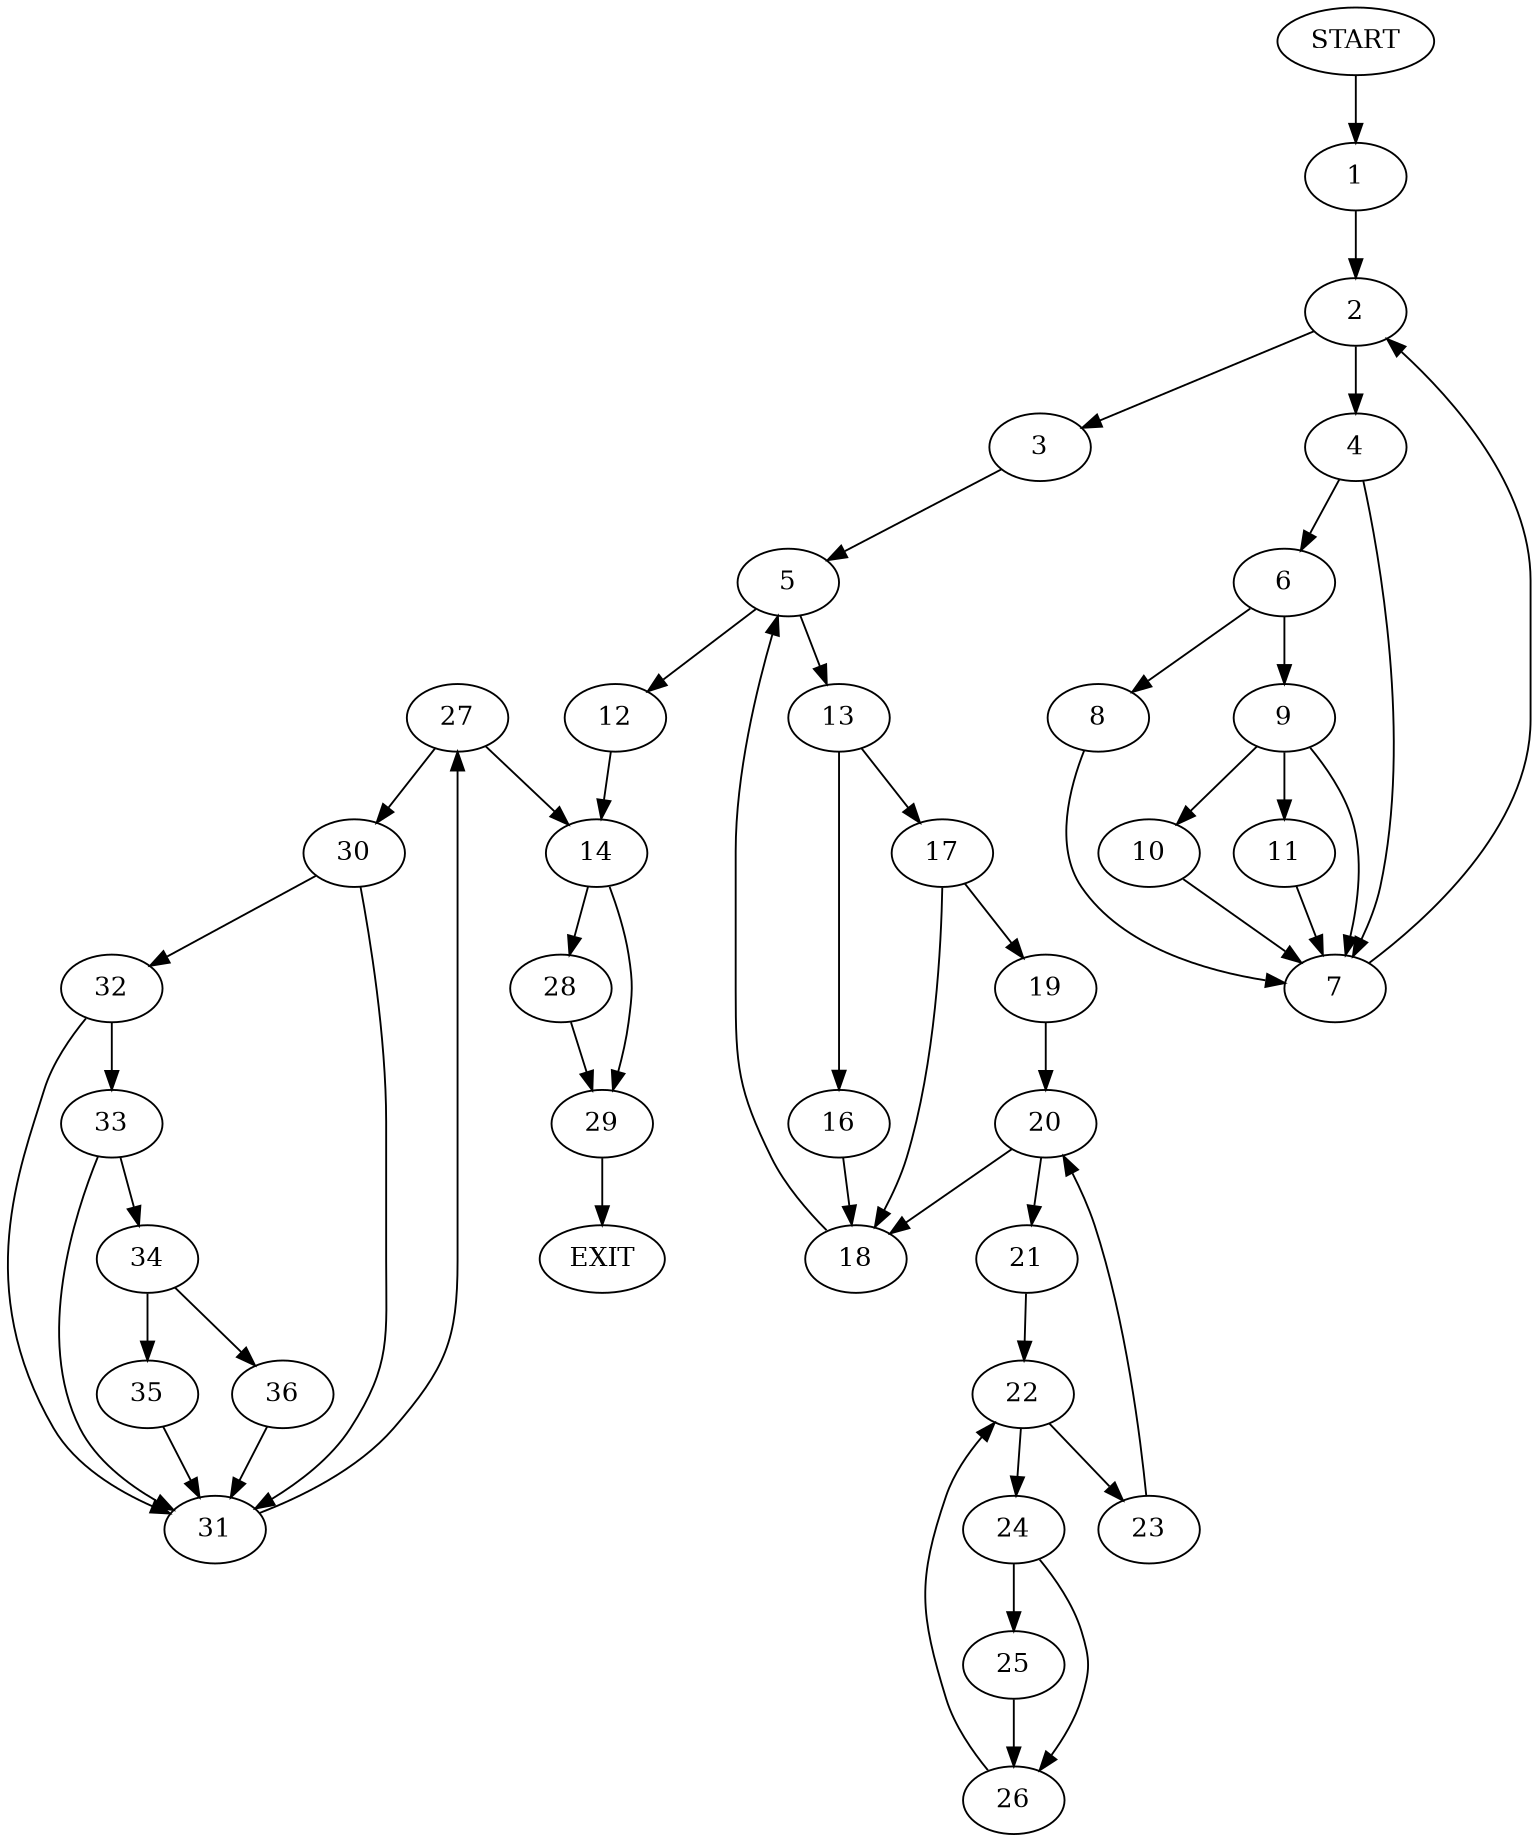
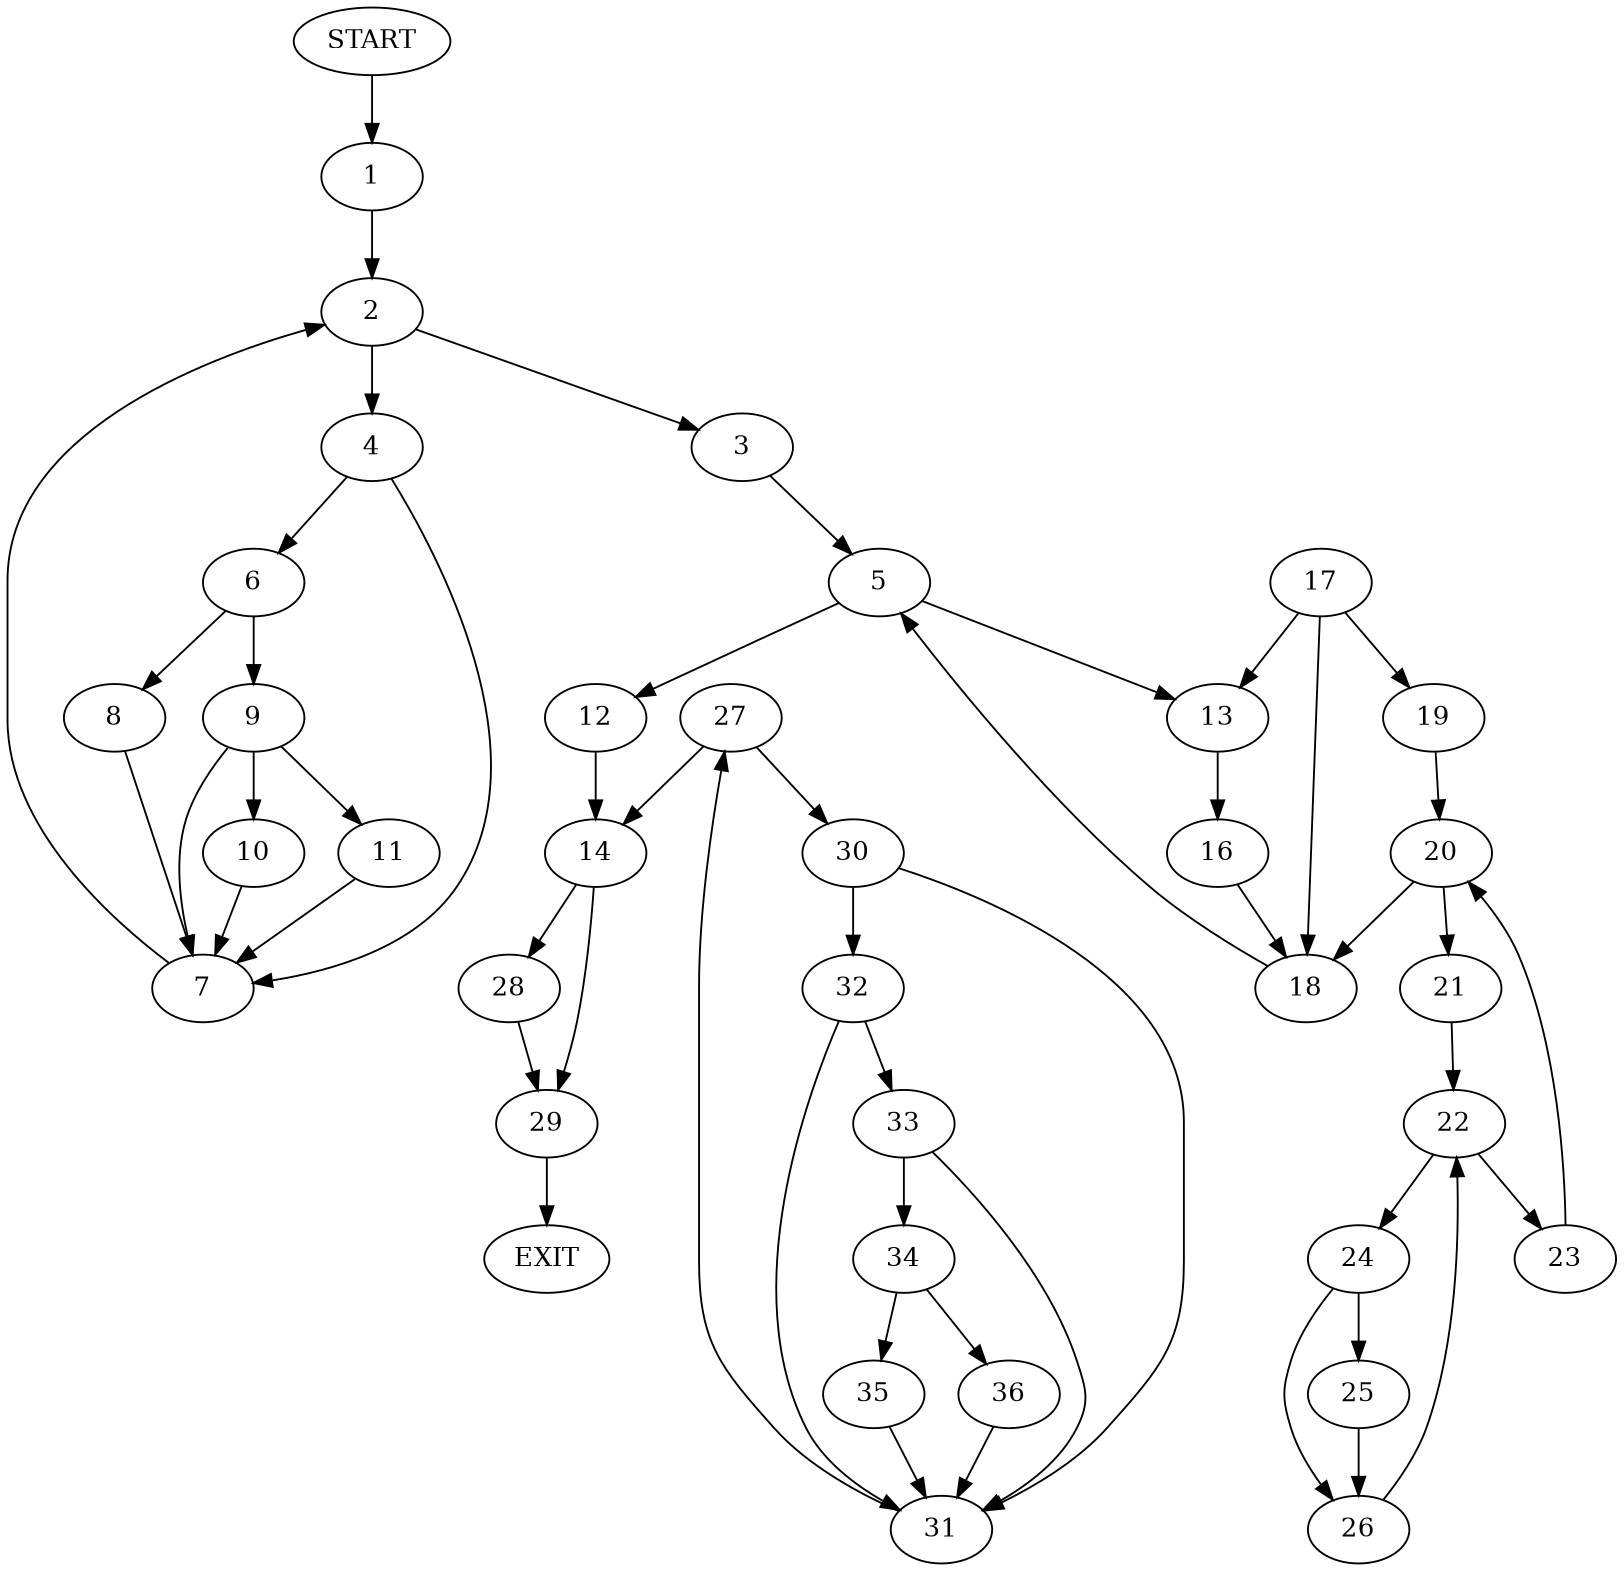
  digraph {
    n1 [label=START]
    1
    2
    n4 [label=EXIT]
    3
    4
    5
    6
    7
    12
    13
    8
    9
    14
    16
    17
    10
    11
    28
    29
    18
    19
    27
    30
    20
    21
    22
    23
    24
    25
    26
    31
    32
    33
    34
    35
    36
    n1 -> 1
    1 -> 2
    2 -> 3
    2 -> 4
    3 -> 5
    4 -> 6
    4 -> 7
    5 -> 12
    5 -> 13
    6 -> 8
    6 -> 9
    7 -> 2
    12 -> 14
    13 -> 16
-   13 -> 17
+   17 -> 13
    8 -> 7
    9 -> 7
    9 -> 10
    9 -> 11
    14 -> 28
    14 -> 29
    16 -> 18
    17 -> 18
    17 -> 19
    10 -> 7
    11 -> 7
    28 -> 29
    29 -> n4
    18 -> 5
    19 -> 20
    27 -> 14
    27 -> 30
    30 -> 31
    30 -> 32
    20 -> 18
    20 -> 21
    21 -> 22
    22 -> 23
    22 -> 24
    23 -> 20
    24 -> 25
    24 -> 26
    25 -> 26
    26 -> 22
    31 -> 27
    32 -> 31
    32 -> 33
    33 -> 31
    33 -> 34
    34 -> 35
    34 -> 36
    35 -> 31
    36 -> 31
  }
